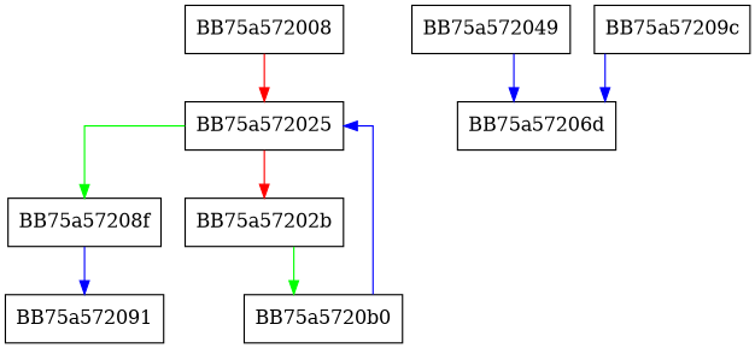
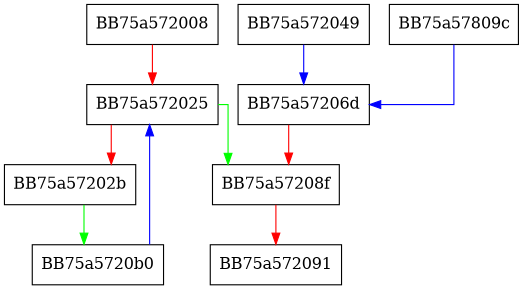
  digraph {
    splines=ortho
    node [shape=box]
    edge [color=blue]
    BB75a572008
    BB75a572025
    BB75a57208f
    BB75a57202b
    BB75a572091
    BB75a5720b0
    BB75a572049
    BB75a57206d
-   BB75a57209c
+   BB75a57209c [label=BB75a57809c]
    BB75a572008 -> BB75a572025 [color=red]
    BB75a572025 -> BB75a57208f [color=green]
    BB75a572025 -> BB75a57202b [color=red]
-   BB75a57208f -> BB75a572091
+   BB75a57208f -> BB75a572091 [color=red]
    BB75a57202b -> BB75a5720b0 [color=green]
    BB75a5720b0 -> BB75a572025
    BB75a572049 -> BB75a57206d
+   BB75a57206d -> BB75a57208f [color=red]
    BB75a57209c -> BB75a57206d
  }
